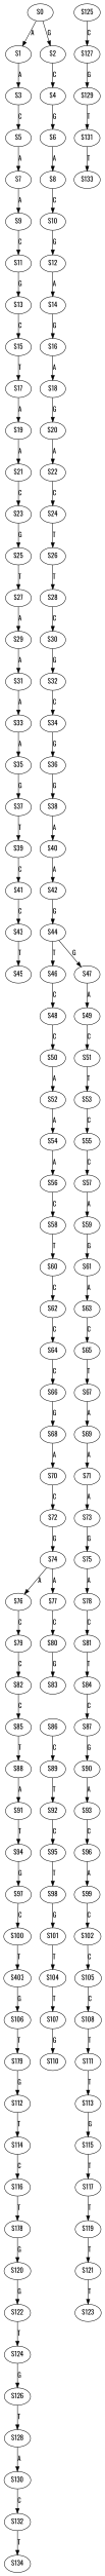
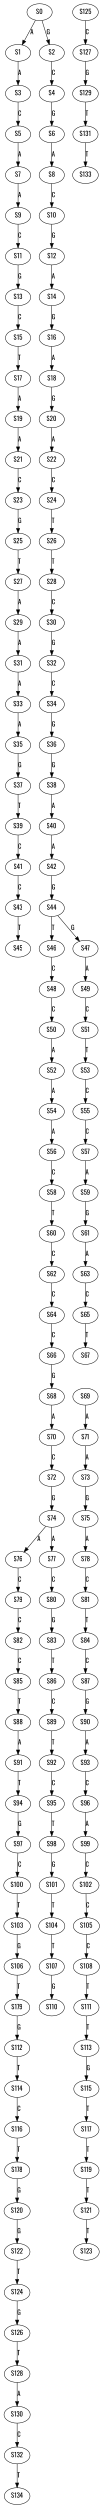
  strict digraph {
    fontname=Oswald
    node [fontname=Oswald]
    edge [fontname=Oswald]
    S0
    S1
    S2
    S3
    S4
    S5
    S6
    S7
    S8
    S9
    S10
    S11
    S12
    S13
    S14
    S15
    S16
    S17
    S18
    S19
    S20
    S21
    S22
    S23
    S24
    S25
    S26
    S27
    S28
    S29
    S30
    S31
    S32
    S33
    S34
    S35
    S36
    S37
    S38
    S39
    S40
    S41
    S42
    S43
    S44
    S45
    S46
    S47
    S48
    S49
    S50
    S51
    S52
    S53
    S54
    S55
    S56
    S57
    S58
    S59
    S60
    S61
    S62
    S63
    S64
    S65
    S66
    S67
    S68
    S69
    S70
    S71
    S72
    S73
    S74
    S75
    S76
    S77
    S78
    S79
    S80
    S81
    S82
    S83
    S84
    S85
    S86
    S87
    S88
    S89
    S90
    S91
    S92
    S93
    S94
    S95
    S96
    S97
    S98
    S99
    S100
    S101
    S102
-   S103 [label=S403]
+   S103
    S104
    S105
    S106
    S107
    S108
    n110 [label=S179]
    S110
    S111
    S112
    S113
    S114
    S115
    S116
    S117
    n119 [label=S178]
    S119
    S120
    S121
    S122
    S123
    S124
    S126
    S125
    S127
    S128
    S129
    S130
    S131
    S132
    S133
    S134
    S0 -> S1 [label=A]
    S0 -> S2 [label=G]
    S1 -> S3 [label=A]
    S2 -> S4 [label=C]
    S3 -> S5 [label=C]
    S4 -> S6 [label=G]
    S5 -> S7 [label=A]
    S6 -> S8 [label=A]
    S7 -> S9 [label=A]
    S8 -> S10 [label=C]
    S9 -> S11 [label=C]
    S10 -> S12 [label=G]
    S11 -> S13 [label=G]
    S12 -> S14 [label=A]
    S13 -> S15 [label=C]
    S14 -> S16 [label=G]
    S15 -> S17 [label=T]
    S16 -> S18 [label=A]
    S17 -> S19 [label=A]
    S18 -> S20 [label=G]
    S19 -> S21 [label=A]
    S20 -> S22 [label=A]
    S21 -> S23 [label=C]
    S22 -> S24 [label=C]
    S23 -> S25 [label=G]
    S24 -> S26 [label=T]
    S25 -> S27 [label=T]
    S26 -> S28 [label=T]
    S27 -> S29 [label=A]
    S28 -> S30 [label=C]
    S29 -> S31 [label=A]
    S30 -> S32 [label=G]
    S31 -> S33 [label=A]
    S32 -> S34 [label=C]
    S33 -> S35 [label=A]
    S34 -> S36 [label=G]
    S35 -> S37 [label=G]
    S36 -> S38 [label=G]
    S37 -> S39 [label=T]
    S38 -> S40 [label=A]
    S39 -> S41 [label=C]
    S40 -> S42 [label=A]
    S41 -> S43 [label=C]
    S42 -> S44 [label=G]
    S43 -> S45 [label=T]
    S44 -> S46 [label=T]
    S44 -> S47 [label=G]
    S46 -> S48 [label=C]
    S47 -> S49 [label=A]
    S48 -> S50 [label=C]
    S49 -> S51 [label=C]
    S50 -> S52 [label=A]
    S51 -> S53 [label=T]
    S52 -> S54 [label=A]
    S53 -> S55 [label=C]
    S54 -> S56 [label=A]
    S55 -> S57 [label=C]
    S56 -> S58 [label=C]
    S57 -> S59 [label=A]
    S58 -> S60 [label=T]
    S59 -> S61 [label=G]
    S60 -> S62 [label=C]
    S61 -> S63 [label=A]
    S62 -> S64 [label=C]
    S63 -> S65 [label=C]
    S64 -> S66 [label=C]
    S65 -> S67 [label=T]
    S66 -> S68 [label=G]
-   S67 -> S69 [label=A]
    S68 -> S70 [label=A]
    S69 -> S71 [label=A]
    S70 -> S72 [label=C]
    S71 -> S73 [label=A]
    S72 -> S74 [label=G]
    S73 -> S75 [label=G]
    S74 -> S76 [label=A]
    S74 -> S77 [label=A]
    S75 -> S78 [label=A]
    S76 -> S79 [label=C]
    S77 -> S80 [label=C]
    S78 -> S81 [label=C]
    S79 -> S82 [label=C]
    S80 -> S83 [label=G]
    S81 -> S84 [label=T]
    S82 -> S85 [label=C]
+   S83 -> S86 [label=T]
    S84 -> S87 [label=C]
    S85 -> S88 [label=T]
    S86 -> S89 [label=C]
    S87 -> S90 [label=G]
    S88 -> S91 [label=A]
    S89 -> S92 [label=T]
    S90 -> S93 [label=A]
    S91 -> S94 [label=T]
    S92 -> S95 [label=C]
    S93 -> S96 [label=C]
    S94 -> S97 [label=G]
    S95 -> S98 [label=T]
    S96 -> S99 [label=A]
    S97 -> S100 [label=C]
    S98 -> S101 [label=G]
    S99 -> S102 [label=C]
    S100 -> S103 [label=T]
    S101 -> S104 [label=T]
    S102 -> S105 [label=C]
    S103 -> S106 [label=G]
    S104 -> S107 [label=T]
    S105 -> S108 [label=C]
    S106 -> n110 [label=T]
    S107 -> S110 [label=G]
    S108 -> S111 [label=T]
    n110 -> S112 [label=G]
    S111 -> S113 [label=T]
    S112 -> S114 [label=T]
    S113 -> S115 [label=G]
    S114 -> S116 [label=C]
    S115 -> S117 [label=T]
    S116 -> n119 [label=T]
    S117 -> S119 [label=T]
    n119 -> S120 [label=G]
    S119 -> S121 [label=T]
    S120 -> S122 [label=G]
    S121 -> S123 [label=T]
    S122 -> S124 [label=T]
    S124 -> S126 [label=G]
    S126 -> S128 [label=T]
    S125 -> S127 [label=C]
    S127 -> S129 [label=G]
    S128 -> S130 [label=A]
    S129 -> S131 [label=T]
    S130 -> S132 [label=C]
    S131 -> S133 [label=T]
    S132 -> S134 [label=T]
  }
